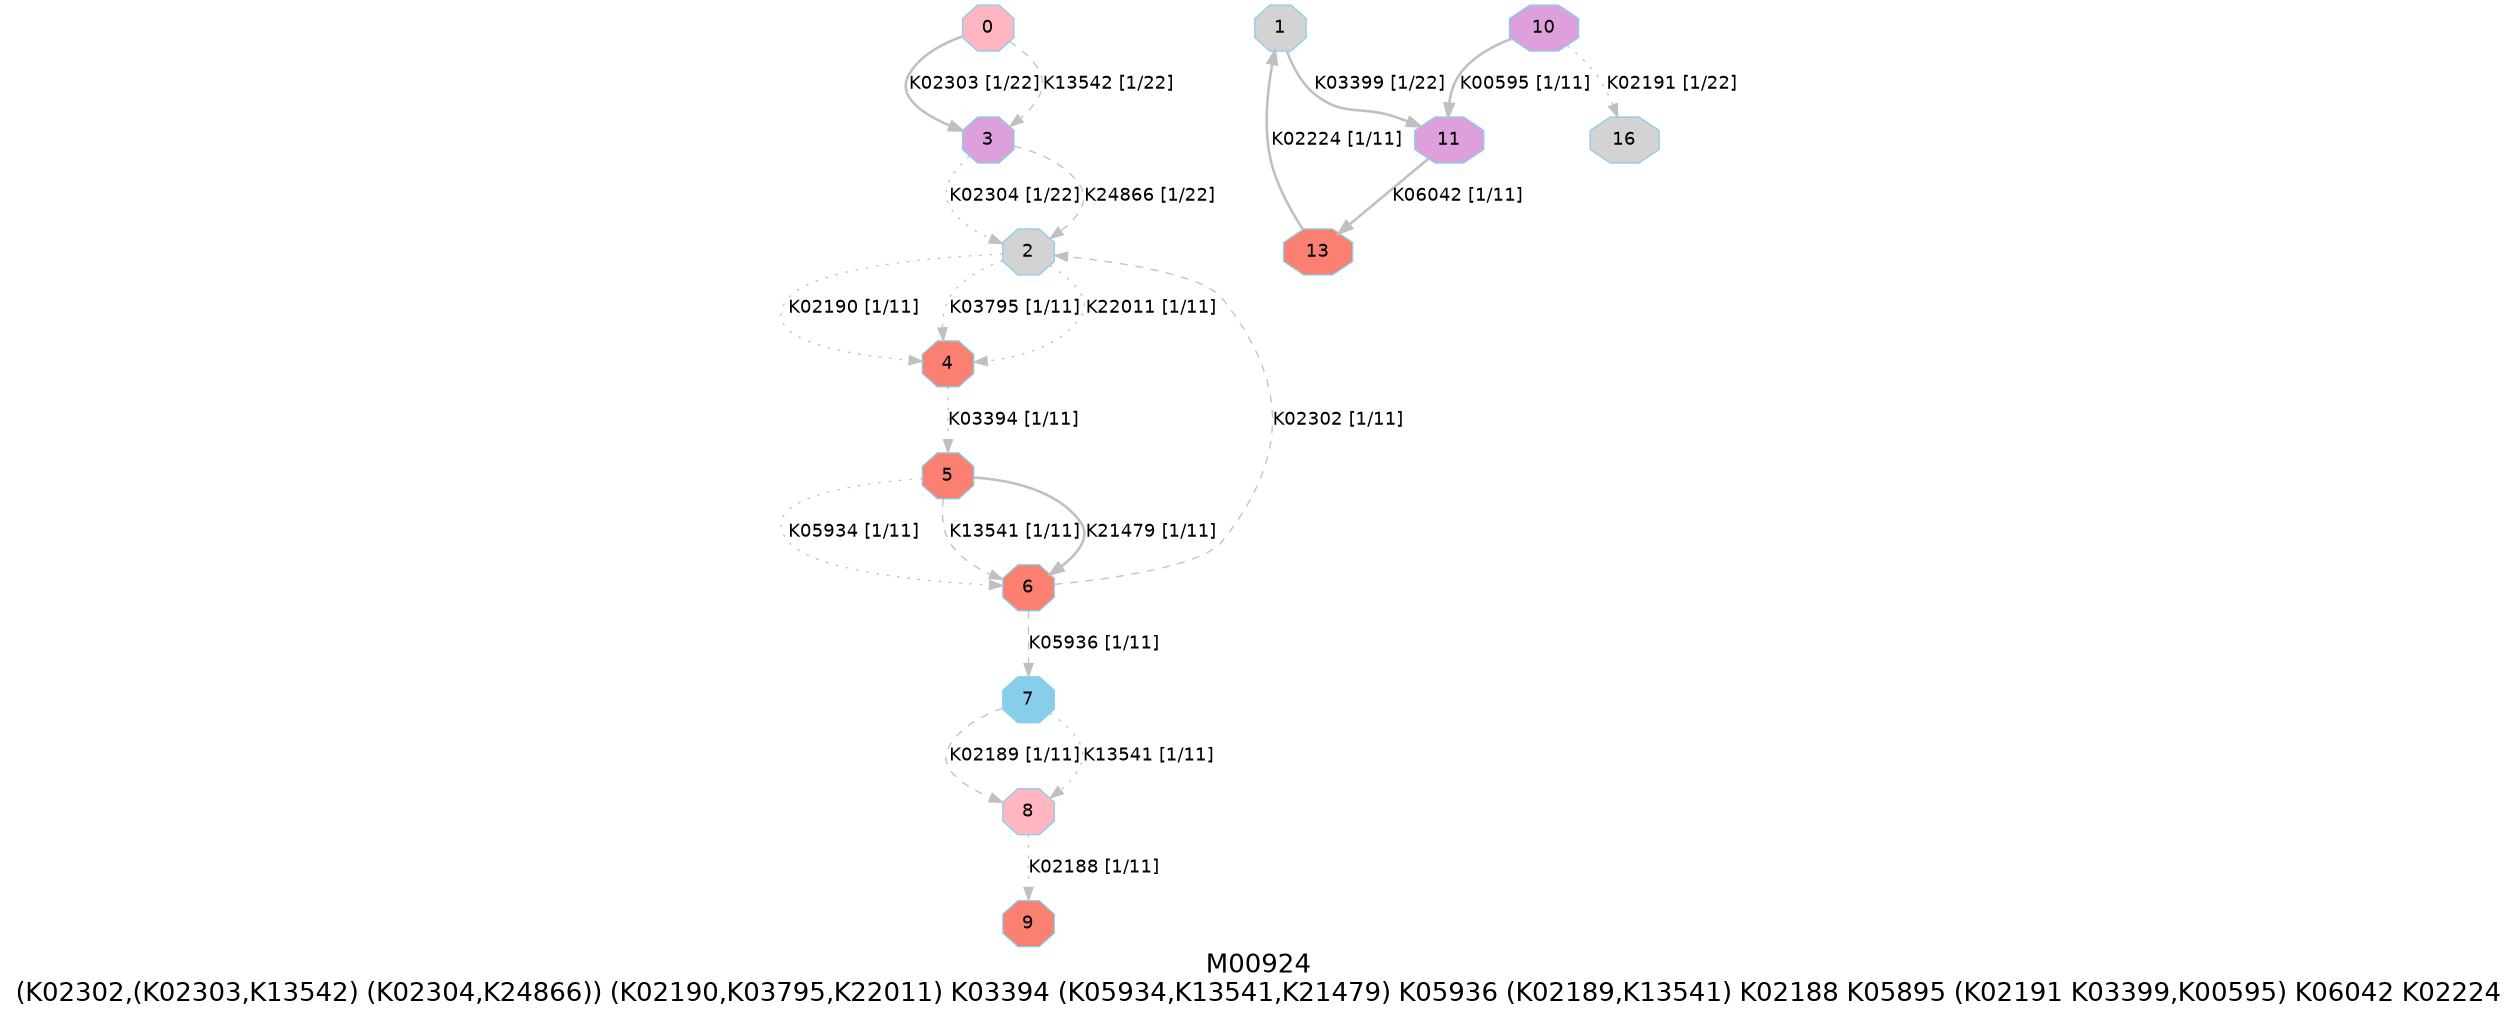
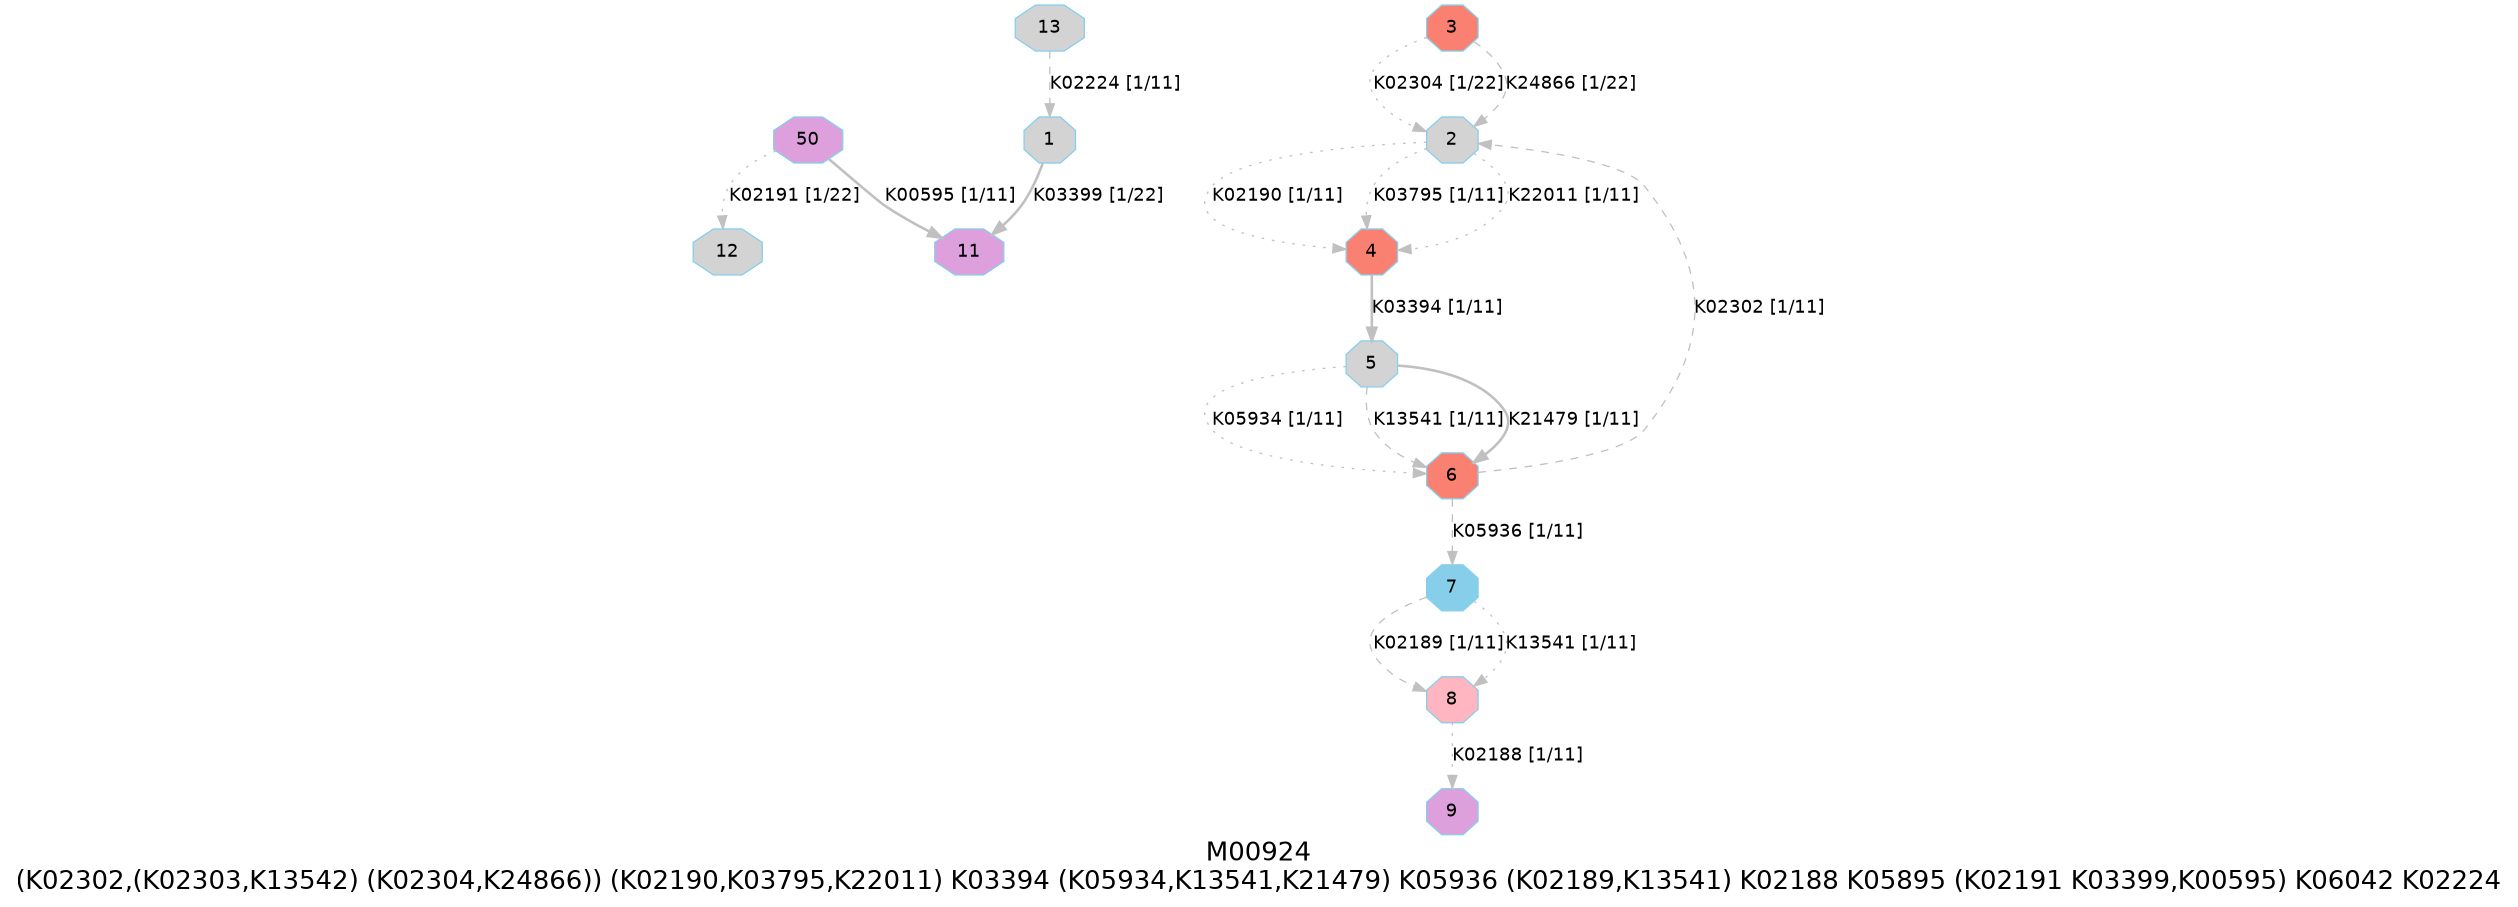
  digraph {
    fontname="DejaVu Sans"
    fontsize=20
    label="M00924\n(K02302,(K02303,K13542) (K02304,K24866)) (K02190,K03795,K22011) K03394 (K05934,K13541,K21479) K05936 (K02189,K13541) K02188 K05895 (K02191 K03399,K00595) K06042 K02224"
    node [color=skyblue fillcolor=salmon fontname="DejaVu Sans" shape=octagon style=filled]
    edge [color=grey fontname="DejaVu Sans" style=dotted]
-   0 [fillcolor=lightpink height=.3 width=.3]
    1 [fillcolor=lightgrey height=.3 width=.3]
    2 [fillcolor=lightgrey height=.3 width=.3]
-   3 [fillcolor=plum height=.3 width=.3]
+   3 [height=.3 width=.3]
    4 [height=.3 width=.3]
-   5 [height=.3 width=.3]
+   5 [fillcolor=lightgrey height=.3 width=.3]
    6 [height=.3 width=.3]
    7 [fillcolor=skyblue height=.3 width=.3]
    8 [fillcolor=lightpink height=.3 width=.3]
-   9 [height=.3 width=.3]
-   10 [fillcolor=plum height=.3 width=.3]
+   9 [fillcolor=plum height=.3 width=.3]
+   10 [fillcolor=plum height=.3 width=.3 label=50]
    11 [fillcolor=plum height=.3 width=.3]
-   12 [fillcolor=lightgrey height=.3 width=.3 label=16]
-   13 [height=.3 width=.3]
+   12 [fillcolor=lightgrey height=.3 width=.3]
+   13 [fillcolor=lightgrey height=.3 width=.3]
    subgraph sub_1 {
-     0
      1
      2
      3
      4
      5
      6
      7
      8
      9
      10
      11
      12
      13
    }
-   0 -> 3 [label="K02303 [1/22]" style=bold]
-   0 -> 3 [label="K13542 [1/22]" style=dashed]
    1 -> 11 [label="K03399 [1/22]" style=bold]
    2 -> 4 [label="K02190 [1/11]"]
    2 -> 4 [label="K03795 [1/11]"]
    2 -> 4 [label="K22011 [1/11]"]
    3 -> 2 [label="K02304 [1/22]"]
    3 -> 2 [label="K24866 [1/22]" style=dashed]
-   4 -> 5 [label="K03394 [1/11]"]
+   4 -> 5 [label="K03394 [1/11]" style=bold]
    5 -> 6 [label="K05934 [1/11]"]
    5 -> 6 [label="K13541 [1/11]" style=dashed]
    5 -> 6 [label="K21479 [1/11]" style=bold]
    6 -> 2 [label="K02302 [1/11]" style=dashed]
    6 -> 7 [label="K05936 [1/11]" style=dashed]
    7 -> 8 [label="K02189 [1/11]" style=dashed]
    7 -> 8 [label="K13541 [1/11]"]
    8 -> 9 [label="K02188 [1/11]"]
    10 -> 11 [label="K00595 [1/11]" style=bold]
    10 -> 12 [label="K02191 [1/22]"]
-   11 -> 13 [label="K06042 [1/11]" style=bold]
-   13 -> 1 [label="K02224 [1/11]" style=bold]
+   13 -> 1 [label="K02224 [1/11]" style=dashed]
  }
